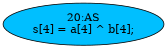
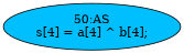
  strict digraph {
-   n1 [ast="<pyverilog.vparser.ast.Assign object at 0x7fe0ff9e6910>" def_var="['s']" fillcolor=deepskyblue label="20:AS\ns[4] = a[4] ^ b[4];" statements="[]" style=filled typ=Assign use_var="['a', 'b']"]
+   n1 [ast="<pyverilog.vparser.ast.Assign object at 0x7fe0ff9e6910>" def_var="['s']" fillcolor=deepskyblue label="50:AS\ns[4] = a[4] ^ b[4];" statements="[]" style=filled typ=Assign use_var="['a', 'b']"]
  }
